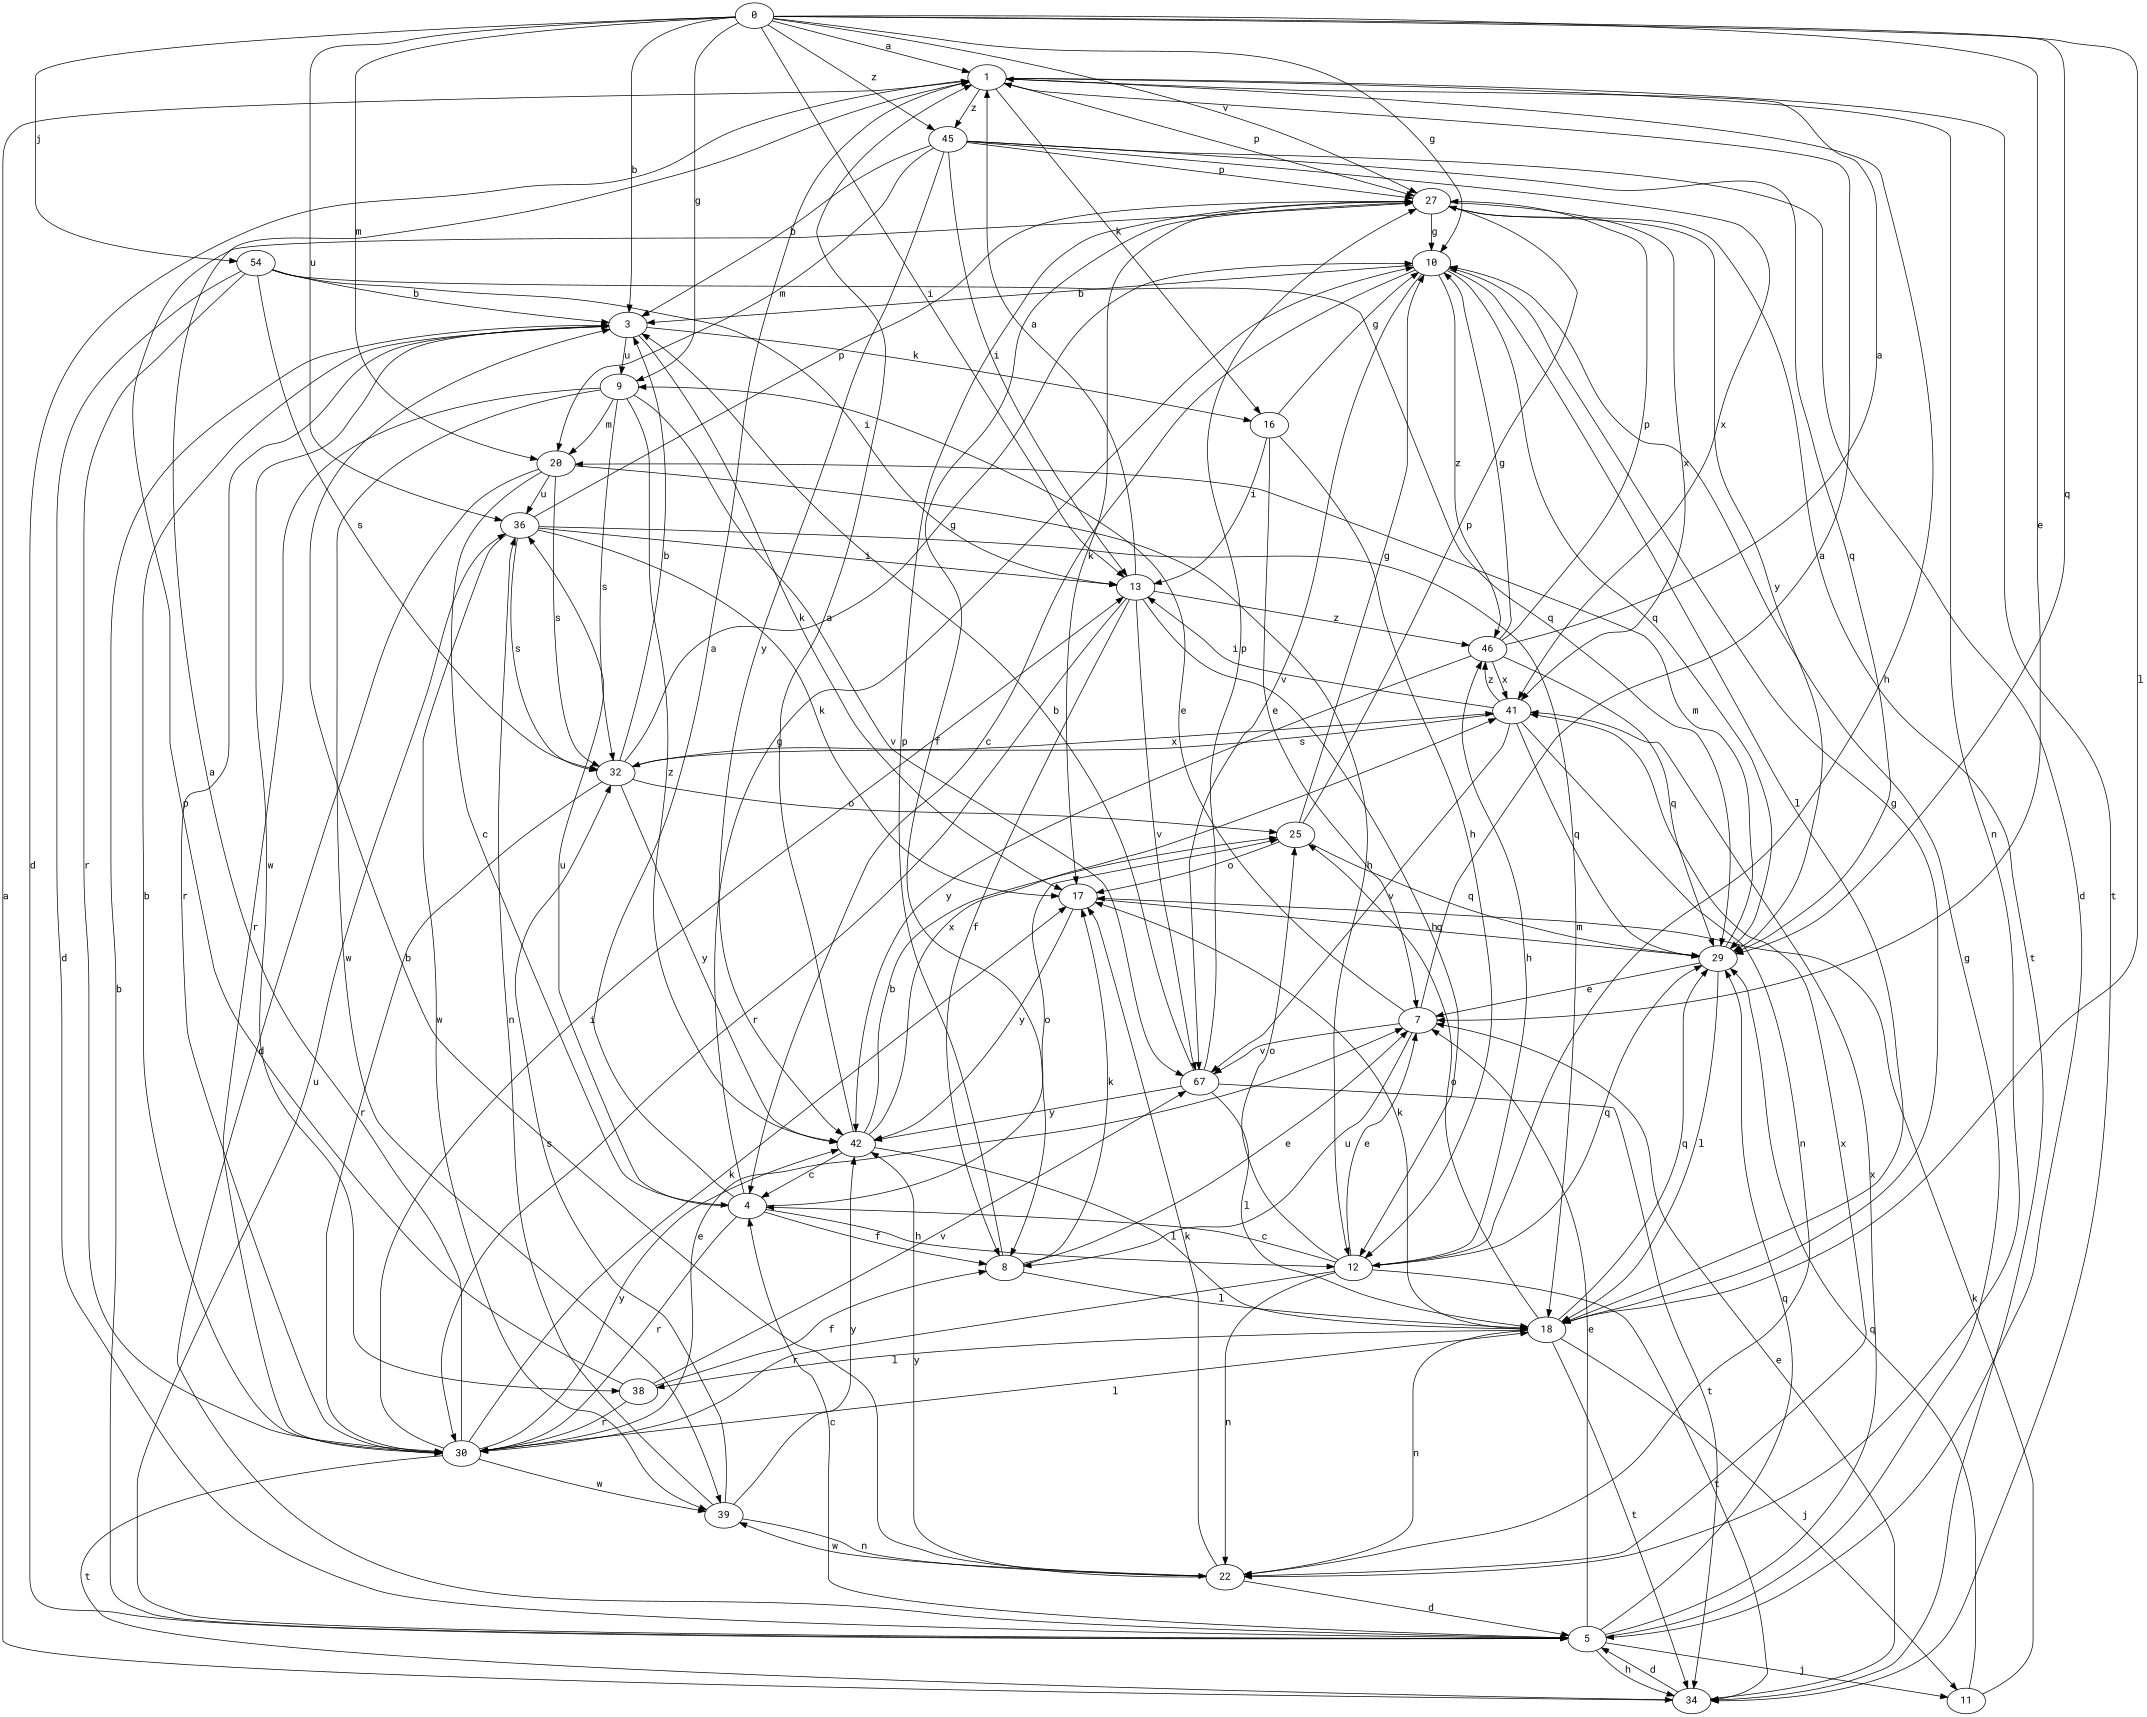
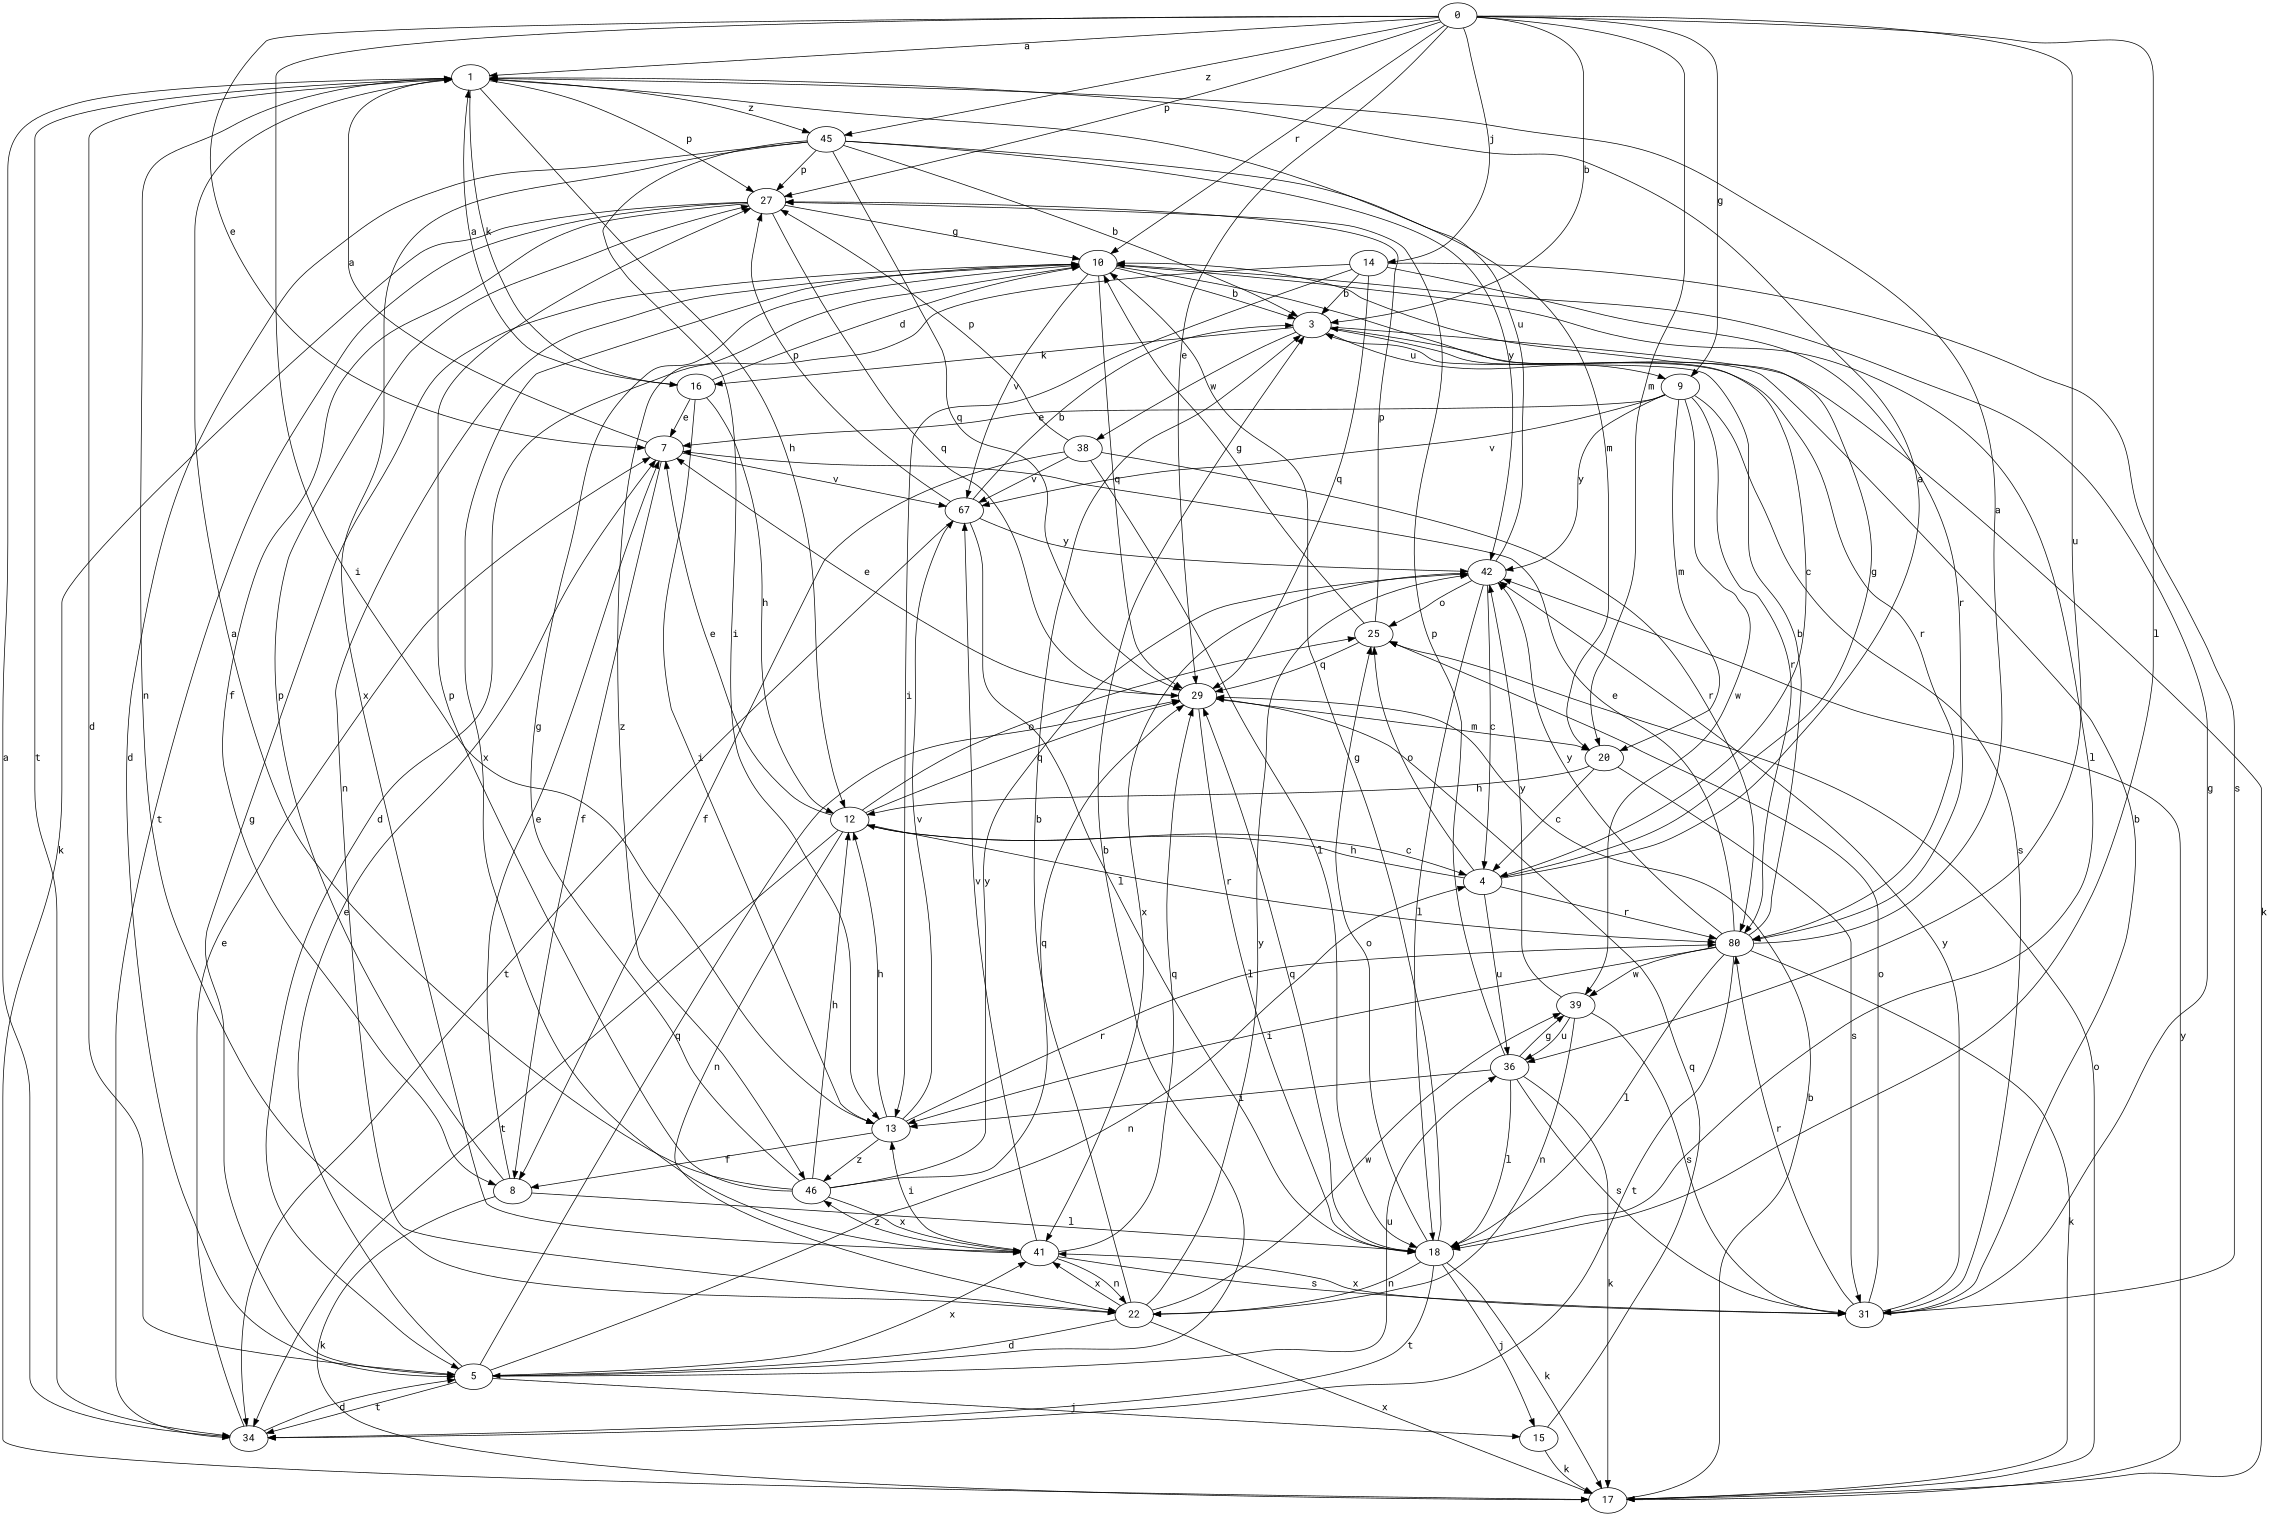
  strict digraph {
    fontname="Roboto Mono"
    node [fontname="Roboto Mono"]
    edge [fontname="Roboto Mono"]
    0
    1
    3
    7
    9
    10
    13
-   14 [label=54]
+   14
    18
    20
    27
    29
    36
    45
    5
    12
    16
    22
    34
    17
-   30
+   30 [label=80]
    38
    8
    n24 [label=67]
-   31 [label=32]
+   31
    39
    42
    4
    41
    46
    25
-   15 [label=11]
+   15
    0 -> 1 [label=a]
    0 -> 3 [label=b]
    0 -> 7 [label=e]
    0 -> 9 [label=g]
-   0 -> 10 [label=g]
+   0 -> 10 [label=r]
    0 -> 13 [label=i]
    0 -> 14 [label=j]
    0 -> 18 [label=l]
    0 -> 20 [label=m]
-   0 -> 27 [label=v]
-   0 -> 29 [label=q]
+   0 -> 27 [label=p]
+   0 -> 29 [label=e]
    0 -> 36 [label=u]
    0 -> 45 [label=z]
    1 -> 27 [label=p]
    1 -> 45 [label=z]
    1 -> 5 [label=d]
    1 -> 12 [label=h]
    1 -> 16 [label=k]
    1 -> 22 [label=n]
    1 -> 34 [label=t]
    3 -> 9 [label=u]
    3 -> 16 [label=k]
    3 -> 17 [label=k]
    3 -> 30 [label=r]
    3 -> 38 [label=w]
    7 -> 1 [label=a]
-   7 -> 8 [label=u]
+   7 -> 8 [label=f]
    7 -> n24 [label=v]
-   7 -> 9 [label=e]
+   9 -> 7 [label=e]
    9 -> 20 [label=m]
    9 -> 30 [label=r]
    9 -> n24 [label=v]
    9 -> 31 [label=s]
    9 -> 39 [label=w]
-   9 -> 42 [label=z]
+   9 -> 42 [label=y]
    10 -> 3 [label=b]
    10 -> 18 [label=l]
    10 -> 29 [label=q]
+   10 -> 22 [label=n]
    10 -> n24 [label=v]
    10 -> 4 [label=c]
-   27 -> 41 [label=x]
+   10 -> 41 [label=x]
    10 -> 46 [label=z]
    13 -> 12 [label=h]
    13 -> 30 [label=r]
    13 -> 8 [label=f]
    13 -> n24 [label=v]
    13 -> 46 [label=z]
    14 -> 3 [label=b]
    14 -> 13 [label=i]
    14 -> 29 [label=q]
    14 -> 5 [label=d]
    14 -> 30 [label=r]
    14 -> 31 [label=s]
    18 -> 10 [label=g]
    18 -> 29 [label=q]
    18 -> 22 [label=n]
    18 -> 34 [label=t]
    18 -> 17 [label=k]
    18 -> 25 [label=o]
    18 -> 15 [label=j]
-   20 -> 36 [label=u]
-   20 -> 5 [label=d]
    20 -> 12 [label=h]
    20 -> 31 [label=s]
    20 -> 4 [label=c]
    27 -> 10 [label=g]
-   27 -> 29 [label=y]
+   27 -> 29 [label=q]
    27 -> 34 [label=t]
    27 -> 17 [label=k]
    27 -> 8 [label=f]
    29 -> 7 [label=e]
    29 -> 18 [label=l]
    29 -> 20 [label=m]
    36 -> 13 [label=i]
-   36 -> 18 [label=m]
+   36 -> 18 [label=l]
    36 -> 27 [label=p]
    36 -> 17 [label=k]
    36 -> 31 [label=s]
-   36 -> 39 [label=w]
+   36 -> 39 [label=g]
    45 -> 3 [label=b]
    45 -> 13 [label=i]
    45 -> 20 [label=m]
    45 -> 27 [label=p]
    45 -> 29 [label=q]
    45 -> 5 [label=d]
    45 -> 42 [label=y]
    45 -> 41 [label=x]
    5 -> 3 [label=b]
    5 -> 7 [label=e]
    5 -> 10 [label=g]
    5 -> 29 [label=q]
    5 -> 36 [label=u]
-   5 -> 34 [label=h]
-   5 -> 4 [label=c]
+   5 -> 34 [label=t]
+   5 -> 4 [label=n]
    5 -> 41 [label=x]
    5 -> 15 [label=j]
    12 -> 7 [label=e]
    12 -> 29 [label=q]
    12 -> 22 [label=n]
    12 -> 34 [label=t]
    12 -> 30 [label=r]
    12 -> 4 [label=c]
    12 -> 25 [label=o]
-   13 -> 1 [label=a]
+   16 -> 1 [label=a]
    16 -> 7 [label=e]
-   16 -> 10 [label=g]
+   16 -> 10 [label=d]
    16 -> 13 [label=i]
    16 -> 12 [label=h]
    22 -> 3 [label=b]
    22 -> 5 [label=d]
-   22 -> 17 [label=k]
+   22 -> 17 [label=x]
    22 -> 39 [label=w]
    22 -> 42 [label=y]
    22 -> 41 [label=x]
    34 -> 1 [label=a]
    34 -> 7 [label=e]
    34 -> 5 [label=d]
-   17 -> 29 [label=q]
+   17 -> 29 [label=b]
    17 -> 42 [label=y]
-   25 -> 17 [label=o]
+   17 -> 25 [label=o]
    30 -> 1 [label=a]
    30 -> 3 [label=b]
    30 -> 7 [label=e]
    30 -> 13 [label=i]
    30 -> 18 [label=l]
    30 -> 34 [label=t]
    30 -> 17 [label=k]
    30 -> 39 [label=w]
    30 -> 42 [label=y]
-   18 -> 38 [label=l]
+   38 -> 18 [label=l]
    38 -> 27 [label=p]
    38 -> 30 [label=r]
    38 -> 8 [label=f]
    38 -> n24 [label=v]
    8 -> 7 [label=e]
    8 -> 18 [label=l]
    8 -> 27 [label=p]
    8 -> 17 [label=k]
    n24 -> 3 [label=b]
    n24 -> 18 [label=l]
    n24 -> 27 [label=p]
    n24 -> 34 [label=t]
    n24 -> 42 [label=y]
    31 -> 3 [label=b]
    31 -> 10 [label=g]
    31 -> 30 [label=r]
    31 -> 42 [label=y]
    31 -> 41 [label=x]
    31 -> 25 [label=o]
-   39 -> 36 [label=n]
+   39 -> 36 [label=u]
    39 -> 22 [label=n]
    39 -> 31 [label=s]
    39 -> 42 [label=y]
-   42 -> 1 [label=a]
+   42 -> 1 [label=u]
    42 -> 18 [label=l]
    42 -> 4 [label=c]
    42 -> 41 [label=x]
-   42 -> 25 [label=b]
+   42 -> 25 [label=o]
    4 -> 1 [label=a]
    4 -> 10 [label=g]
    4 -> 36 [label=u]
    4 -> 12 [label=h]
    4 -> 30 [label=r]
-   4 -> 8 [label=f]
    4 -> 25 [label=o]
    41 -> 13 [label=i]
    41 -> 29 [label=q]
    41 -> 22 [label=n]
    41 -> n24 [label=v]
    41 -> 31 [label=s]
    41 -> 46 [label=z]
    46 -> 1 [label=a]
    46 -> 10 [label=g]
    46 -> 27 [label=p]
    46 -> 29 [label=q]
-   12 -> 46 [label=h]
+   46 -> 12 [label=h]
    46 -> 42 [label=y]
    46 -> 41 [label=x]
    25 -> 10 [label=g]
    25 -> 27 [label=p]
    25 -> 29 [label=q]
    15 -> 29 [label=q]
    15 -> 17 [label=k]
  }
